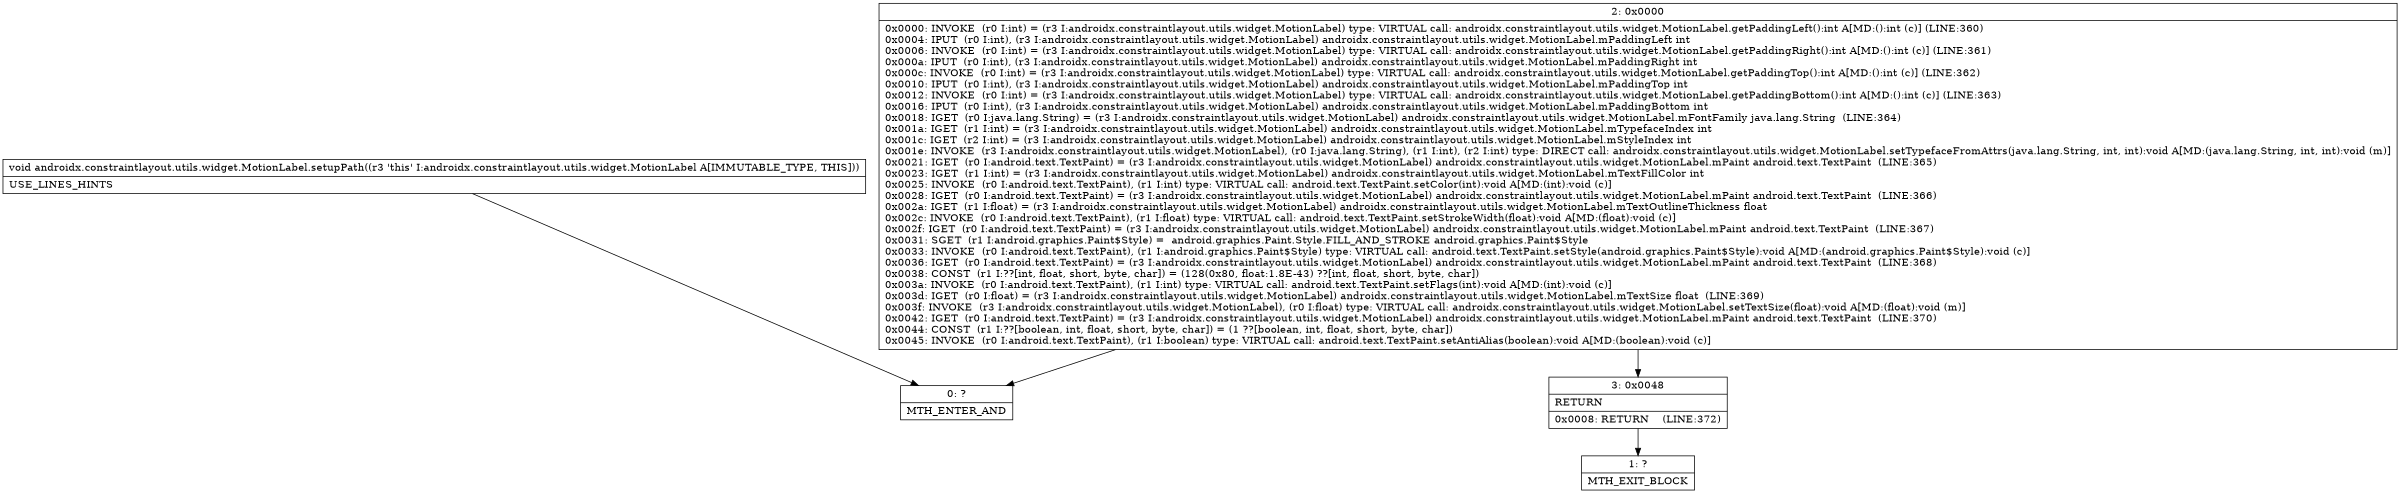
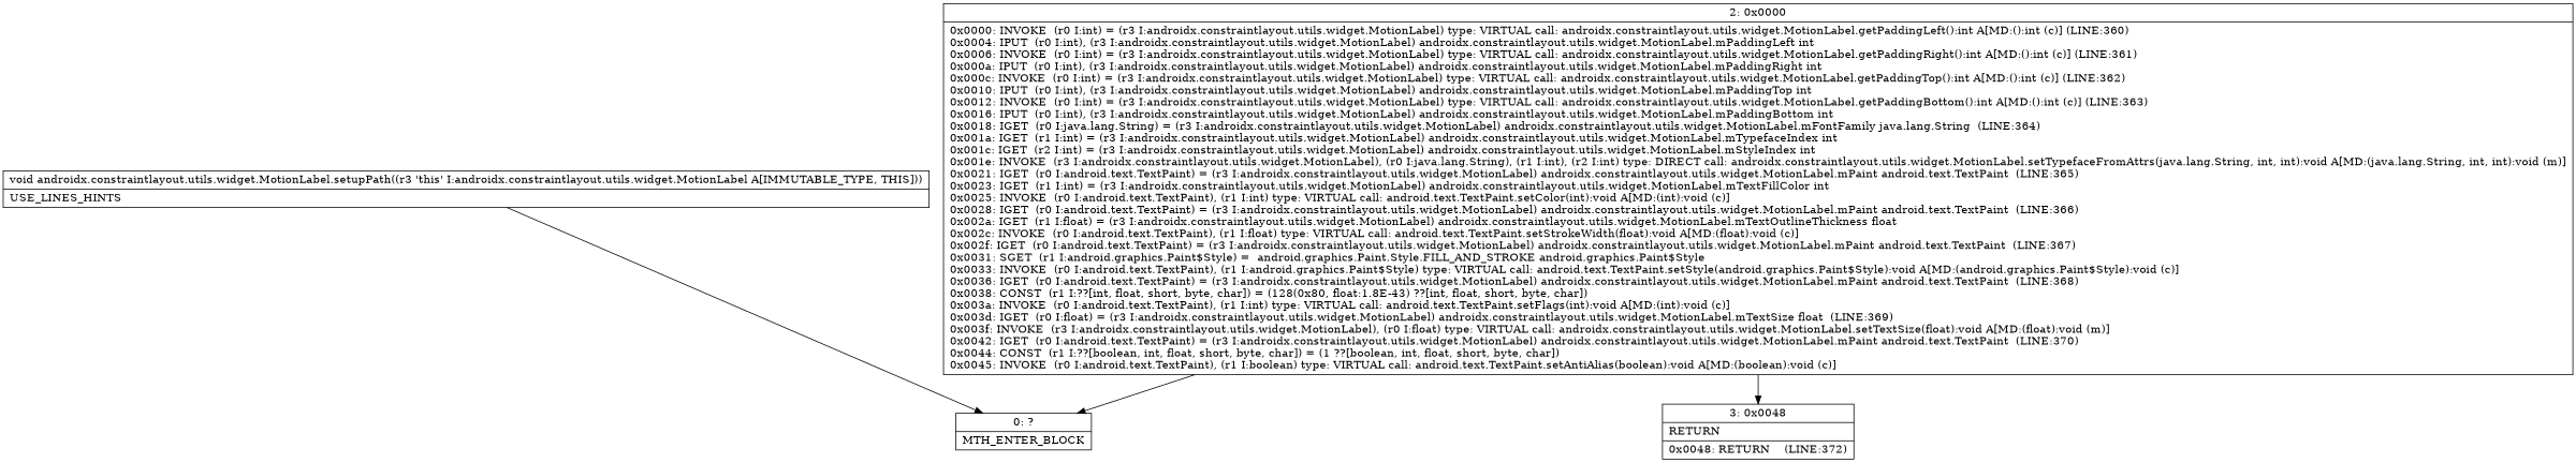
  digraph {
    node [shape=record]
-   n1 [label="{0\:\ ?|MTH_ENTER_AND\l}"]
+   n1 [label="{0\:\ ?|MTH_ENTER_BLOCK\l}"]
    n2 [label="{2\:\ 0x0000|0x0000: INVOKE  (r0 I:int) = (r3 I:androidx.constraintlayout.utils.widget.MotionLabel) type: VIRTUAL call: androidx.constraintlayout.utils.widget.MotionLabel.getPaddingLeft():int A[MD:():int (c)] (LINE:360)\l0x0004: IPUT  (r0 I:int), (r3 I:androidx.constraintlayout.utils.widget.MotionLabel) androidx.constraintlayout.utils.widget.MotionLabel.mPaddingLeft int \l0x0006: INVOKE  (r0 I:int) = (r3 I:androidx.constraintlayout.utils.widget.MotionLabel) type: VIRTUAL call: androidx.constraintlayout.utils.widget.MotionLabel.getPaddingRight():int A[MD:():int (c)] (LINE:361)\l0x000a: IPUT  (r0 I:int), (r3 I:androidx.constraintlayout.utils.widget.MotionLabel) androidx.constraintlayout.utils.widget.MotionLabel.mPaddingRight int \l0x000c: INVOKE  (r0 I:int) = (r3 I:androidx.constraintlayout.utils.widget.MotionLabel) type: VIRTUAL call: androidx.constraintlayout.utils.widget.MotionLabel.getPaddingTop():int A[MD:():int (c)] (LINE:362)\l0x0010: IPUT  (r0 I:int), (r3 I:androidx.constraintlayout.utils.widget.MotionLabel) androidx.constraintlayout.utils.widget.MotionLabel.mPaddingTop int \l0x0012: INVOKE  (r0 I:int) = (r3 I:androidx.constraintlayout.utils.widget.MotionLabel) type: VIRTUAL call: androidx.constraintlayout.utils.widget.MotionLabel.getPaddingBottom():int A[MD:():int (c)] (LINE:363)\l0x0016: IPUT  (r0 I:int), (r3 I:androidx.constraintlayout.utils.widget.MotionLabel) androidx.constraintlayout.utils.widget.MotionLabel.mPaddingBottom int \l0x0018: IGET  (r0 I:java.lang.String) = (r3 I:androidx.constraintlayout.utils.widget.MotionLabel) androidx.constraintlayout.utils.widget.MotionLabel.mFontFamily java.lang.String  (LINE:364)\l0x001a: IGET  (r1 I:int) = (r3 I:androidx.constraintlayout.utils.widget.MotionLabel) androidx.constraintlayout.utils.widget.MotionLabel.mTypefaceIndex int \l0x001c: IGET  (r2 I:int) = (r3 I:androidx.constraintlayout.utils.widget.MotionLabel) androidx.constraintlayout.utils.widget.MotionLabel.mStyleIndex int \l0x001e: INVOKE  (r3 I:androidx.constraintlayout.utils.widget.MotionLabel), (r0 I:java.lang.String), (r1 I:int), (r2 I:int) type: DIRECT call: androidx.constraintlayout.utils.widget.MotionLabel.setTypefaceFromAttrs(java.lang.String, int, int):void A[MD:(java.lang.String, int, int):void (m)]\l0x0021: IGET  (r0 I:android.text.TextPaint) = (r3 I:androidx.constraintlayout.utils.widget.MotionLabel) androidx.constraintlayout.utils.widget.MotionLabel.mPaint android.text.TextPaint  (LINE:365)\l0x0023: IGET  (r1 I:int) = (r3 I:androidx.constraintlayout.utils.widget.MotionLabel) androidx.constraintlayout.utils.widget.MotionLabel.mTextFillColor int \l0x0025: INVOKE  (r0 I:android.text.TextPaint), (r1 I:int) type: VIRTUAL call: android.text.TextPaint.setColor(int):void A[MD:(int):void (c)]\l0x0028: IGET  (r0 I:android.text.TextPaint) = (r3 I:androidx.constraintlayout.utils.widget.MotionLabel) androidx.constraintlayout.utils.widget.MotionLabel.mPaint android.text.TextPaint  (LINE:366)\l0x002a: IGET  (r1 I:float) = (r3 I:androidx.constraintlayout.utils.widget.MotionLabel) androidx.constraintlayout.utils.widget.MotionLabel.mTextOutlineThickness float \l0x002c: INVOKE  (r0 I:android.text.TextPaint), (r1 I:float) type: VIRTUAL call: android.text.TextPaint.setStrokeWidth(float):void A[MD:(float):void (c)]\l0x002f: IGET  (r0 I:android.text.TextPaint) = (r3 I:androidx.constraintlayout.utils.widget.MotionLabel) androidx.constraintlayout.utils.widget.MotionLabel.mPaint android.text.TextPaint  (LINE:367)\l0x0031: SGET  (r1 I:android.graphics.Paint$Style) =  android.graphics.Paint.Style.FILL_AND_STROKE android.graphics.Paint$Style \l0x0033: INVOKE  (r0 I:android.text.TextPaint), (r1 I:android.graphics.Paint$Style) type: VIRTUAL call: android.text.TextPaint.setStyle(android.graphics.Paint$Style):void A[MD:(android.graphics.Paint$Style):void (c)]\l0x0036: IGET  (r0 I:android.text.TextPaint) = (r3 I:androidx.constraintlayout.utils.widget.MotionLabel) androidx.constraintlayout.utils.widget.MotionLabel.mPaint android.text.TextPaint  (LINE:368)\l0x0038: CONST  (r1 I:??[int, float, short, byte, char]) = (128(0x80, float:1.8E\-43) ??[int, float, short, byte, char]) \l0x003a: INVOKE  (r0 I:android.text.TextPaint), (r1 I:int) type: VIRTUAL call: android.text.TextPaint.setFlags(int):void A[MD:(int):void (c)]\l0x003d: IGET  (r0 I:float) = (r3 I:androidx.constraintlayout.utils.widget.MotionLabel) androidx.constraintlayout.utils.widget.MotionLabel.mTextSize float  (LINE:369)\l0x003f: INVOKE  (r3 I:androidx.constraintlayout.utils.widget.MotionLabel), (r0 I:float) type: VIRTUAL call: androidx.constraintlayout.utils.widget.MotionLabel.setTextSize(float):void A[MD:(float):void (m)]\l0x0042: IGET  (r0 I:android.text.TextPaint) = (r3 I:androidx.constraintlayout.utils.widget.MotionLabel) androidx.constraintlayout.utils.widget.MotionLabel.mPaint android.text.TextPaint  (LINE:370)\l0x0044: CONST  (r1 I:??[boolean, int, float, short, byte, char]) = (1 ??[boolean, int, float, short, byte, char]) \l0x0045: INVOKE  (r0 I:android.text.TextPaint), (r1 I:boolean) type: VIRTUAL call: android.text.TextPaint.setAntiAlias(boolean):void A[MD:(boolean):void (c)]\l}"]
-   n3 [label="{3\:\ 0x0048|RETURN\l|0x0008: RETURN    (LINE:372)\l}"]
-   n4 [label="{1\:\ ?|MTH_EXIT_BLOCK\l}"]
+   n3 [label="{3\:\ 0x0048|RETURN\l|0x0048: RETURN    (LINE:372)\l}"]
    n5 [label="{void androidx.constraintlayout.utils.widget.MotionLabel.setupPath((r3 'this' I:androidx.constraintlayout.utils.widget.MotionLabel A[IMMUTABLE_TYPE, THIS]))  | USE_LINES_HINTS\l}"]
    n2 -> n1
    n2 -> n3
-   n3 -> n4
    n5 -> n1
  }
